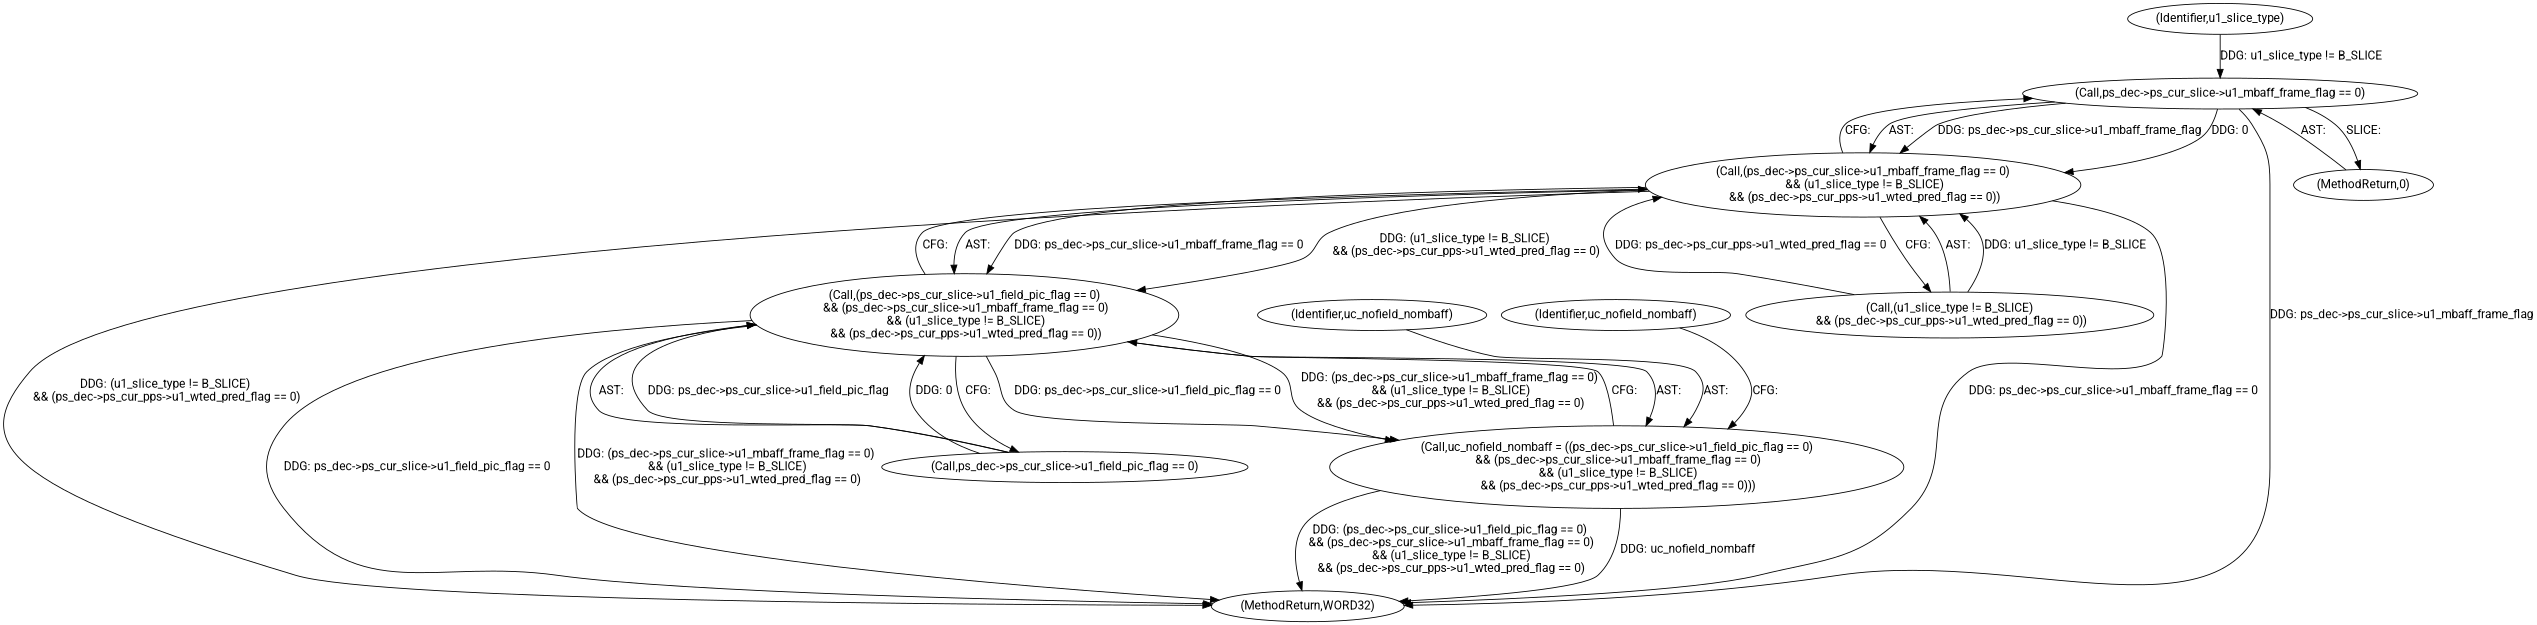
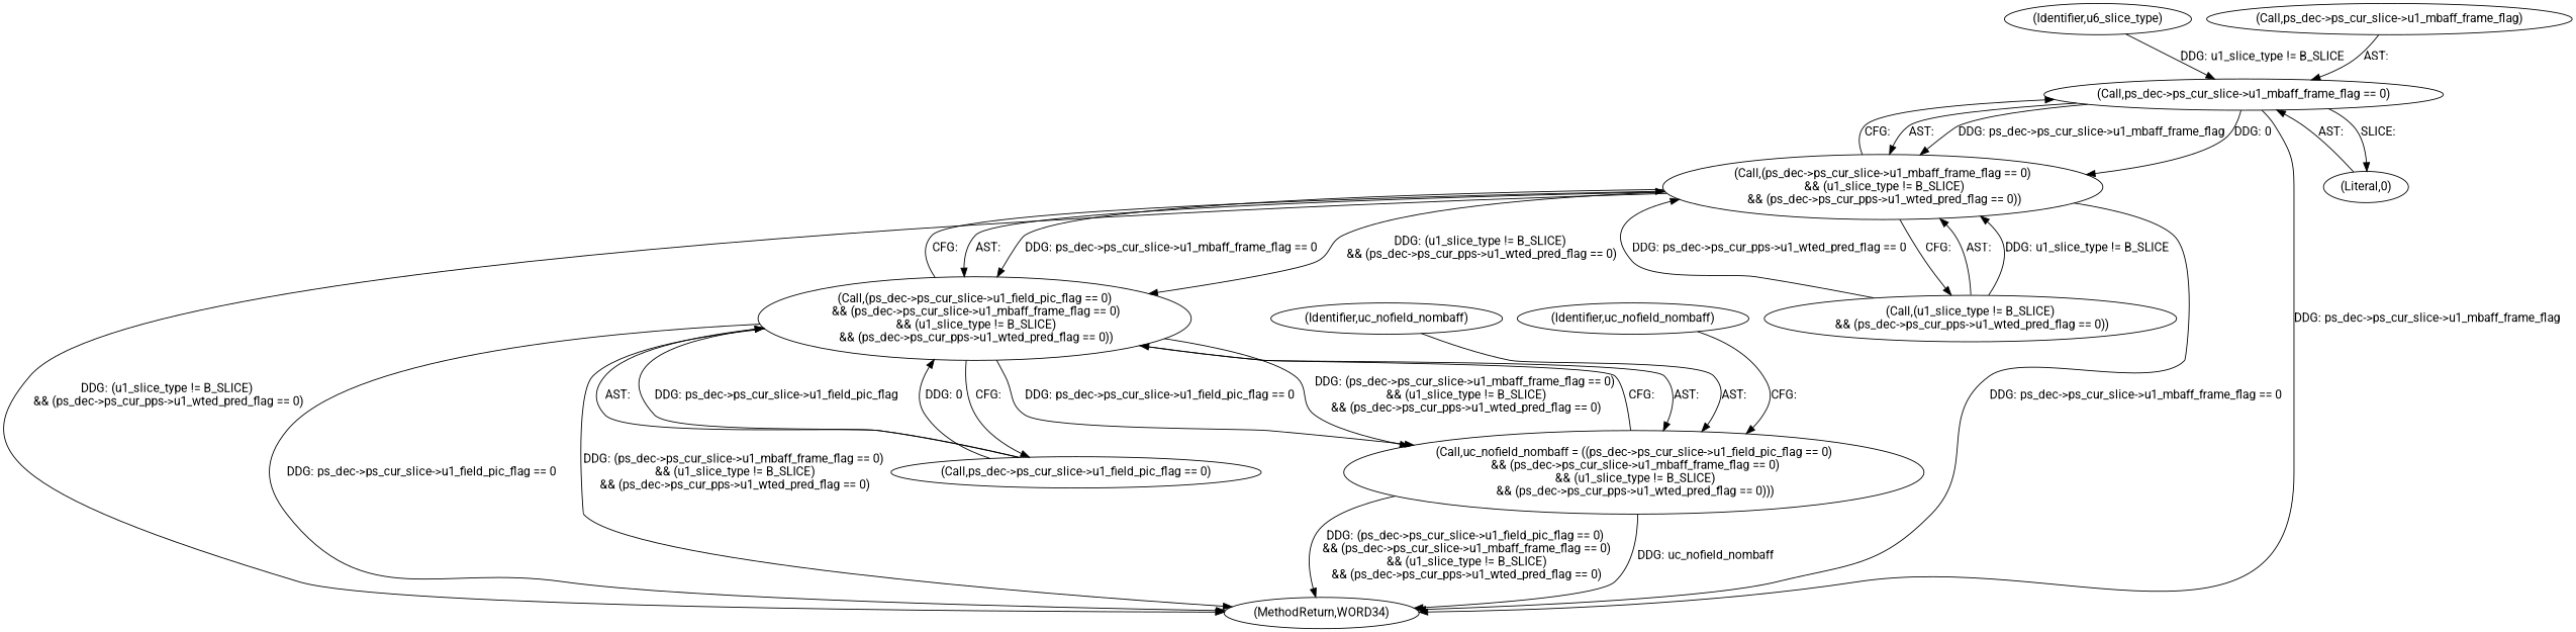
  digraph {
    fontname=Roboto
    node [fontname=Roboto]
    edge [fontname=Roboto]
    n1 [label="(Call,ps_dec->ps_cur_slice->u1_mbaff_frame_flag == 0)"]
    n2 [label="(Call,(ps_dec->ps_cur_slice->u1_mbaff_frame_flag == 0)\n && (u1_slice_type != B_SLICE)\n && (ps_dec->ps_cur_pps->u1_wted_pred_flag == 0))"]
-   n3 [label="(MethodReturn,WORD32)"]
-   n4 [label="(MethodReturn,0)"]
+   n3 [label="(MethodReturn,WORD34)"]
+   n4 [label="(Literal,0)"]
    n5 [label="(Call,(ps_dec->ps_cur_slice->u1_field_pic_flag == 0)\n && (ps_dec->ps_cur_slice->u1_mbaff_frame_flag == 0)\n && (u1_slice_type != B_SLICE)\n && (ps_dec->ps_cur_pps->u1_wted_pred_flag == 0))"]
    n6 [label="(Call,(u1_slice_type != B_SLICE)\n && (ps_dec->ps_cur_pps->u1_wted_pred_flag == 0))"]
    n7 [label="(Call,uc_nofield_nombaff = ((ps_dec->ps_cur_slice->u1_field_pic_flag == 0)\n && (ps_dec->ps_cur_slice->u1_mbaff_frame_flag == 0)\n && (u1_slice_type != B_SLICE)\n && (ps_dec->ps_cur_pps->u1_wted_pred_flag == 0)))"]
    n8 [label="(Call,ps_dec->ps_cur_slice->u1_field_pic_flag == 0)"]
-   n9 [label="(Identifier,u1_slice_type)"]
+   n9 [label="(Identifier,u6_slice_type)"]
    n10 [label="(Identifier,uc_nofield_nombaff)"]
+   n11 [label="(Call,ps_dec->ps_cur_slice->u1_mbaff_frame_flag)"]
    n12 [label="(Identifier,uc_nofield_nombaff)"]
    n1 -> n2 [label="AST: "]
    n1 -> n2 [label="DDG: ps_dec->ps_cur_slice->u1_mbaff_frame_flag"]
    n1 -> n2 [label="DDG: 0"]
    n1 -> n3 [label="DDG: ps_dec->ps_cur_slice->u1_mbaff_frame_flag"]
    n1 -> n4 [label="SLICE: "]
    n2 -> n1 [label="CFG: "]
    n2 -> n3 [label="DDG: ps_dec->ps_cur_slice->u1_mbaff_frame_flag == 0"]
    n2 -> n3 [label="DDG: (u1_slice_type != B_SLICE)\n && (ps_dec->ps_cur_pps->u1_wted_pred_flag == 0)"]
    n2 -> n5 [label="AST: "]
    n2 -> n5 [label="DDG: ps_dec->ps_cur_slice->u1_mbaff_frame_flag == 0"]
    n2 -> n5 [label="DDG: (u1_slice_type != B_SLICE)\n && (ps_dec->ps_cur_pps->u1_wted_pred_flag == 0)"]
    n2 -> n6 [label="CFG: "]
    n4 -> n1 [label="AST: "]
    n5 -> n2 [label="CFG: "]
    n5 -> n3 [label="DDG: ps_dec->ps_cur_slice->u1_field_pic_flag == 0"]
    n5 -> n3 [label="DDG: (ps_dec->ps_cur_slice->u1_mbaff_frame_flag == 0)\n && (u1_slice_type != B_SLICE)\n && (ps_dec->ps_cur_pps->u1_wted_pred_flag == 0)"]
    n5 -> n7 [label="AST: "]
    n5 -> n7 [label="DDG: ps_dec->ps_cur_slice->u1_field_pic_flag == 0"]
    n5 -> n7 [label="DDG: (ps_dec->ps_cur_slice->u1_mbaff_frame_flag == 0)\n && (u1_slice_type != B_SLICE)\n && (ps_dec->ps_cur_pps->u1_wted_pred_flag == 0)"]
    n5 -> n8 [label="CFG: "]
    n6 -> n2 [label="AST: "]
    n6 -> n2 [label="DDG: u1_slice_type != B_SLICE"]
    n6 -> n2 [label="DDG: ps_dec->ps_cur_pps->u1_wted_pred_flag == 0"]
    n7 -> n3 [label="DDG: uc_nofield_nombaff"]
    n7 -> n3 [label="DDG: (ps_dec->ps_cur_slice->u1_field_pic_flag == 0)\n && (ps_dec->ps_cur_slice->u1_mbaff_frame_flag == 0)\n && (u1_slice_type != B_SLICE)\n && (ps_dec->ps_cur_pps->u1_wted_pred_flag == 0)"]
    n7 -> n5 [label="CFG: "]
    n8 -> n5 [label="AST: "]
    n8 -> n5 [label="DDG: ps_dec->ps_cur_slice->u1_field_pic_flag"]
    n8 -> n5 [label="DDG: 0"]
    n9 -> n1 [label="DDG: u1_slice_type != B_SLICE"]
    n10 -> n7 [label="AST: "]
+   n11 -> n1 [label="AST: "]
    n12 -> n7 [label="CFG: "]
  }
